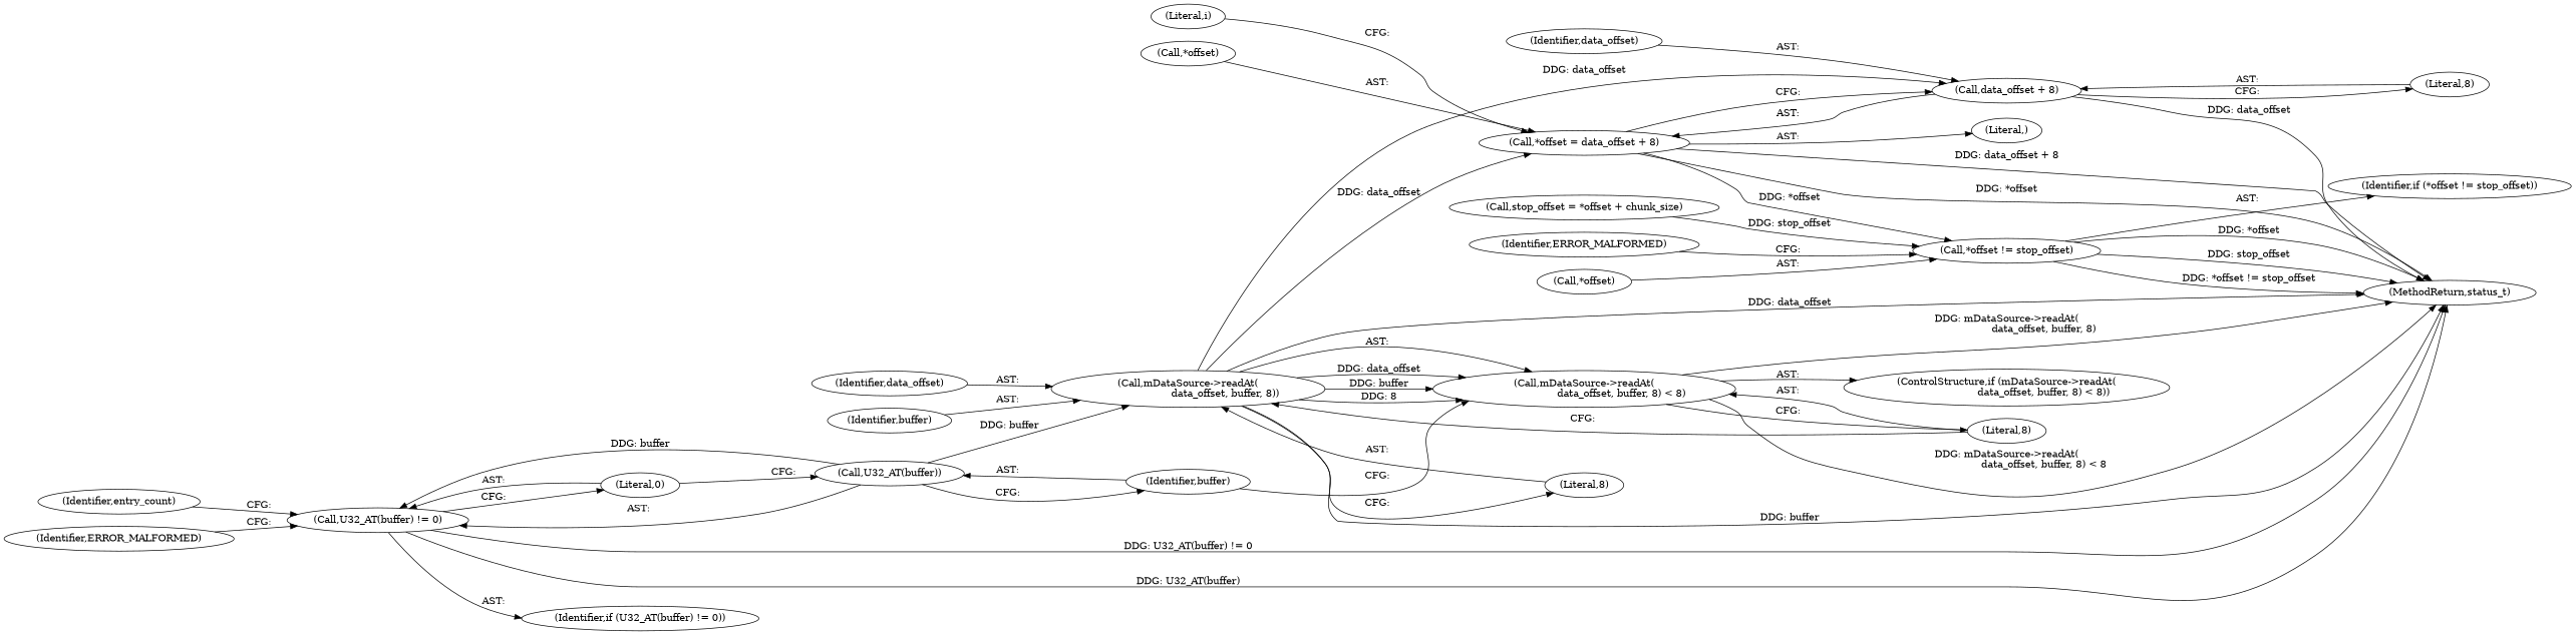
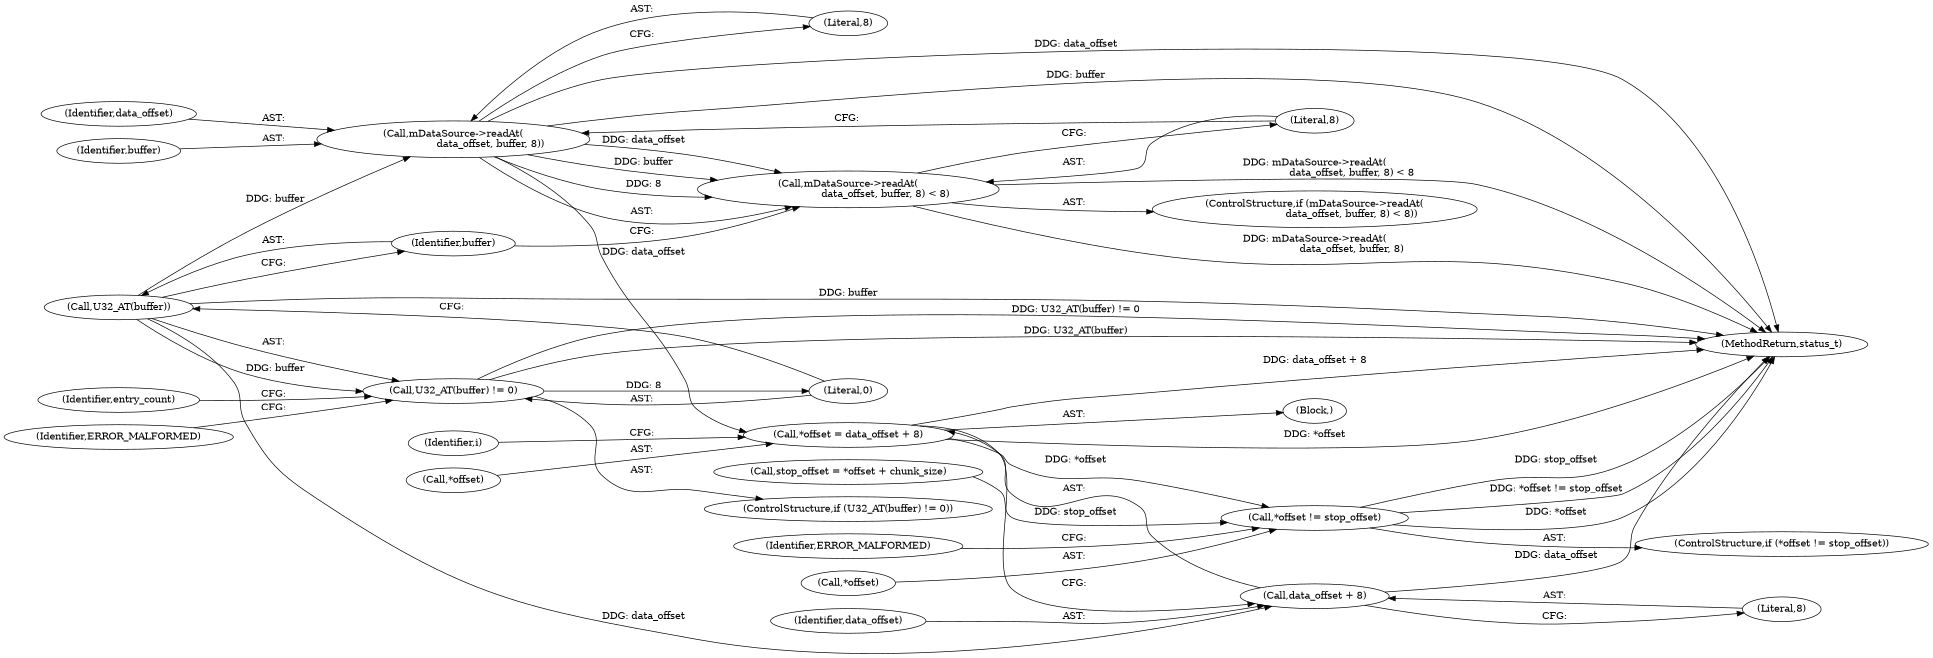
  digraph {
    rankdir=LR
    n1 [label="(Call,mDataSource->readAt(\n                        data_offset, buffer, 8))"]
    n2 [label="(Call,mDataSource->readAt(\n                        data_offset, buffer, 8) < 8)"]
    n3 [label="(Call,*offset = data_offset + 8)"]
    n4 [label="(Call,data_offset + 8)"]
    n5 [label="(MethodReturn,status_t)"]
    n6 [label="(Literal,8)"]
    n7 [label="(ControlStructure,if (mDataSource->readAt(\n                        data_offset, buffer, 8) < 8))"]
    n8 [label="(Literal,8)"]
    n9 [label="(Call,U32_AT(buffer))"]
    n10 [label="(Call,U32_AT(buffer) != 0)"]
    n11 [label="(Identifier,buffer)"]
    n12 [label="(Call,*offset != stop_offset)"]
-   n13 [label="(Literal,)"]
+   n13 [label="(Block,)"]
    n14 [label="(Literal,8)"]
    n15 [label="(Literal,0)"]
-   n16 [label="(Identifier,if (U32_AT(buffer) != 0))"]
-   n17 [label="(Identifier,if (*offset != stop_offset))"]
-   n18 [label="(Literal,i)"]
+   n16 [label="(ControlStructure,if (U32_AT(buffer) != 0))"]
+   n17 [label="(ControlStructure,if (*offset != stop_offset))"]
+   n18 [label="(Identifier,i)"]
    n19 [label="(Identifier,buffer)"]
    n20 [label="(Identifier,data_offset)"]
    n21 [label="(Identifier,data_offset)"]
    n22 [label="(Call,stop_offset = *offset + chunk_size)"]
    n23 [label="(Identifier,ERROR_MALFORMED)"]
    n24 [label="(Call,*offset)"]
    n25 [label="(Call,*offset)"]
    n26 [label="(Identifier,entry_count)"]
    n27 [label="(Identifier,ERROR_MALFORMED)"]
    n1 -> n2 [label="AST: "]
    n1 -> n2 [label="DDG: data_offset"]
    n1 -> n2 [label="DDG: buffer"]
    n1 -> n2 [label="DDG: 8"]
    n1 -> n3 [label="DDG: data_offset"]
-   n1 -> n4 [label="DDG: data_offset"]
+   n9 -> n4 [label="DDG: data_offset"]
    n1 -> n5 [label="DDG: data_offset"]
    n1 -> n5 [label="DDG: buffer"]
    n1 -> n6 [label="CFG: "]
    n2 -> n5 [label="DDG: mDataSource->readAt(\n                        data_offset, buffer, 8) < 8"]
    n2 -> n5 [label="DDG: mDataSource->readAt(\n                        data_offset, buffer, 8)"]
    n2 -> n7 [label="AST: "]
    n2 -> n8 [label="CFG: "]
    n3 -> n4 [label="CFG: "]
    n3 -> n5 [label="DDG: data_offset + 8"]
    n3 -> n5 [label="DDG: *offset"]
    n3 -> n12 [label="DDG: *offset"]
    n3 -> n13 [label="AST: "]
    n4 -> n3 [label="AST: "]
    n4 -> n5 [label="DDG: data_offset"]
    n4 -> n14 [label="CFG: "]
    n6 -> n1 [label="AST: "]
    n8 -> n1 [label="CFG: "]
    n8 -> n2 [label="AST: "]
    n9 -> n1 [label="DDG: buffer"]
+   n9 -> n5 [label="DDG: buffer"]
    n9 -> n10 [label="AST: "]
    n9 -> n10 [label="DDG: buffer"]
    n9 -> n11 [label="CFG: "]
    n10 -> n5 [label="DDG: U32_AT(buffer) != 0"]
    n10 -> n5 [label="DDG: U32_AT(buffer)"]
-   n10 -> n15 [label="CFG: "]
+   n10 -> n15 [label="DDG: 8"]
    n10 -> n16 [label="AST: "]
    n11 -> n2 [label="CFG: "]
    n11 -> n9 [label="AST: "]
    n12 -> n5 [label="DDG: *offset"]
    n12 -> n5 [label="DDG: stop_offset"]
    n12 -> n5 [label="DDG: *offset != stop_offset"]
    n12 -> n17 [label="AST: "]
    n14 -> n4 [label="AST: "]
    n15 -> n9 [label="CFG: "]
    n15 -> n10 [label="AST: "]
    n18 -> n3 [label="CFG: "]
    n19 -> n1 [label="AST: "]
    n20 -> n1 [label="AST: "]
    n21 -> n4 [label="AST: "]
    n22 -> n12 [label="DDG: stop_offset"]
    n23 -> n12 [label="CFG: "]
    n24 -> n12 [label="AST: "]
    n25 -> n3 [label="AST: "]
    n26 -> n10 [label="CFG: "]
    n27 -> n10 [label="CFG: "]
  }
